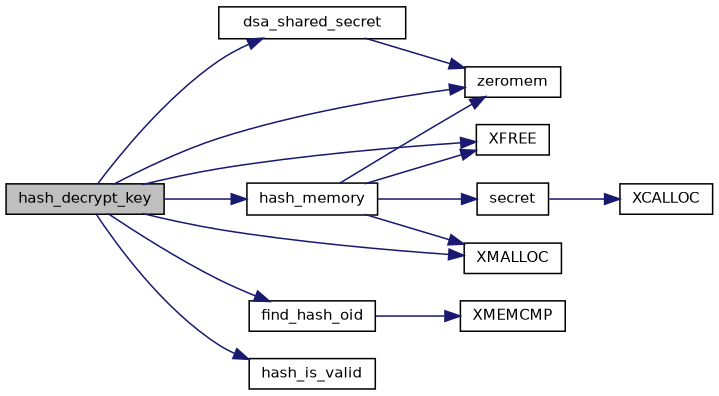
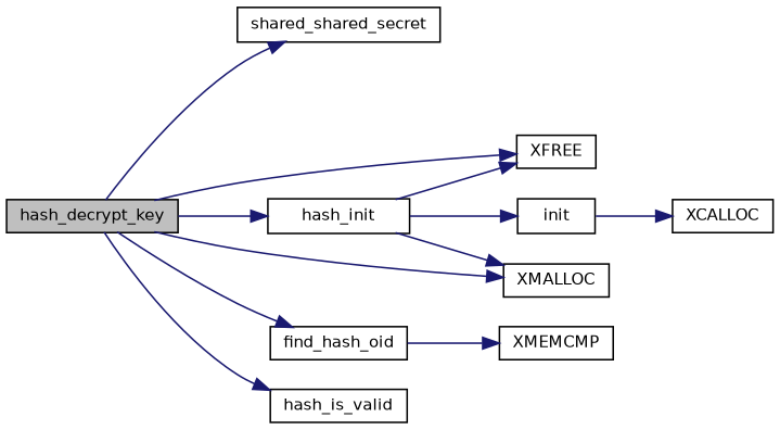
  digraph {
    rankdir=LR
    node [color=black fillcolor=white fontname=Helvetica fontsize=10 shape=record style=filled]
    edge [color=midnightblue fontname=Helvetica fontsize=10 labelfontname=Helvetica labelfontsize=10 style=solid]
    n1 [fillcolor=grey75 fontcolor=black height=0.2 label=hash_decrypt_key width=0.4]
-   n2 [height=0.2 label=dsa_shared_secret width=0.4]
-   n3 [height=0.2 label=zeromem width=0.4]
+   n2 [height=0.2 label=shared_shared_secret width=0.4]
    n4 [height=0.2 label=find_hash_oid width=0.4]
    n5 [height=0.2 label=hash_is_valid width=0.4]
-   n6 [height=0.2 label=hash_memory width=0.4]
+   n6 [height=0.2 label=hash_init width=0.4]
    n7 [height=0.2 label=XFREE width=0.4]
    n8 [height=0.2 label=XMALLOC width=0.4]
    n9 [height=0.2 label=XMEMCMP width=0.4]
-   n10 [height=0.2 label=secret width=0.4]
+   n10 [height=0.2 label=init width=0.4]
    n11 [height=0.2 label=XCALLOC width=0.4]
    n1 -> n2
-   n1 -> n3
    n1 -> n4
    n1 -> n5
    n1 -> n6
    n1 -> n7
    n1 -> n8
-   n2 -> n3
    n4 -> n9
-   n6 -> n3
    n6 -> n7
    n6 -> n8
    n6 -> n10
    n10 -> n11
  }
